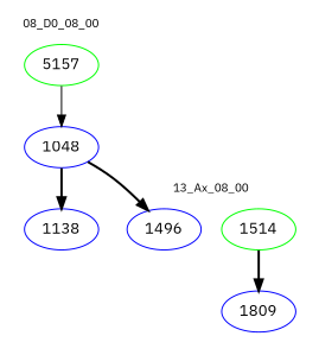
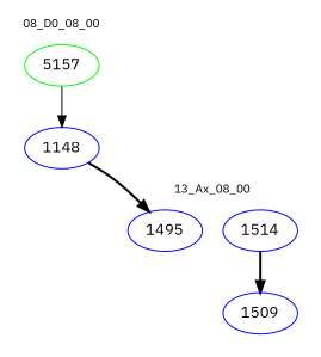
  digraph {
    fontname="IBM Plex Sans"
    node [color=blue fontname="IBM Plex Sans"]
    edge [color=black fontname="IBM Plex Sans" style=bold]
-   n1 [color=green label=1514]
-   n2 [label=1809]
-   n3 [label=1496]
+   n1 [label=1514]
+   n2 [label=1509]
+   n3 [label=1495]
    n4 [color=green label=5157]
-   n5 [label=1048]
-   n6 [label=1138]
+   n5 [label=1148]
    subgraph cluster_1 {
      color=white
      fontsize=10
      label="13_Ax_08_00"
      n1
      n2
      n3
    }
    subgraph cluster_2 {
      color=white
      fontsize=10
      label="08_D0_08_00"
      n4
      n5
-     n6
    }
    n1 -> n2
    n4 -> n5 [style=solid]
    n5 -> n3
-   n5 -> n6
  }
